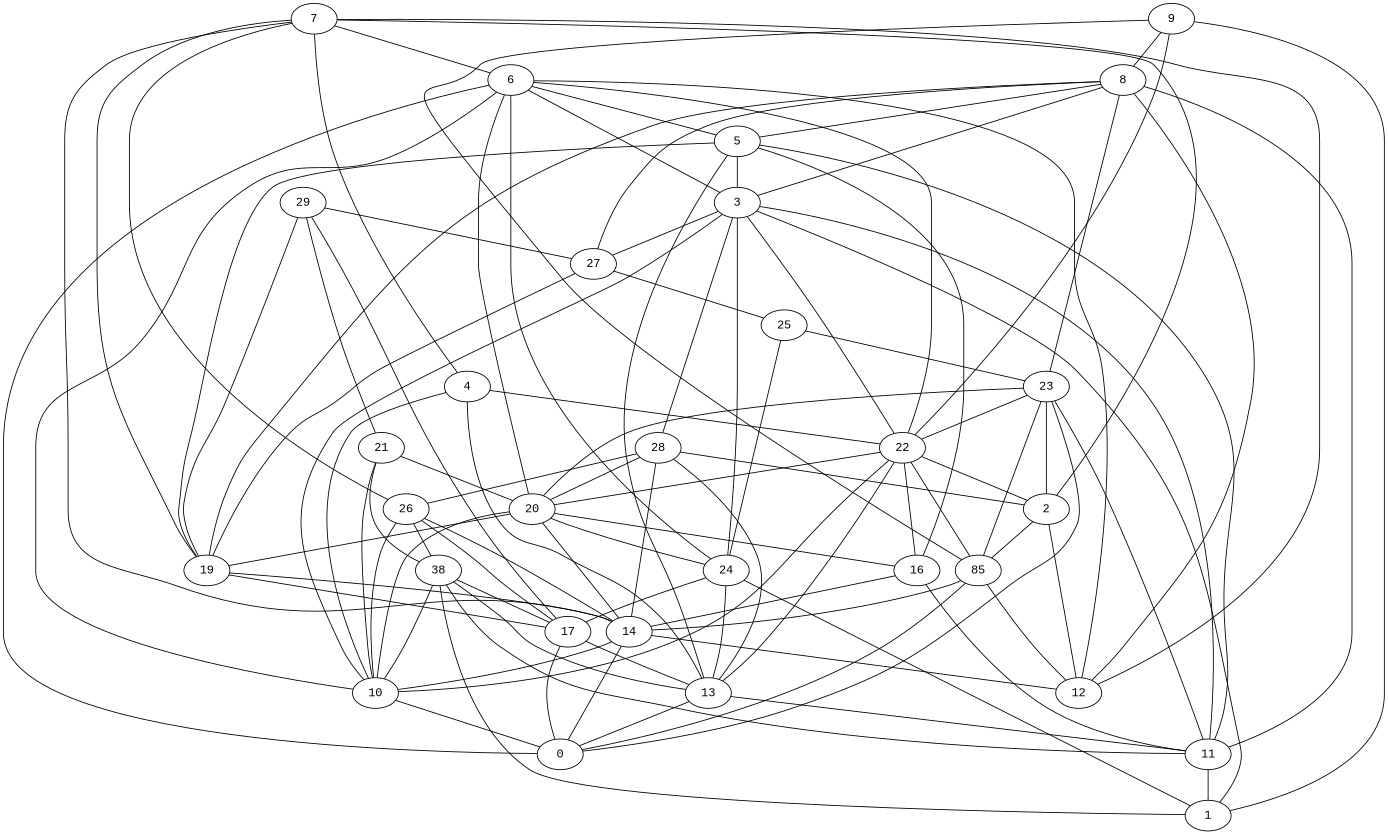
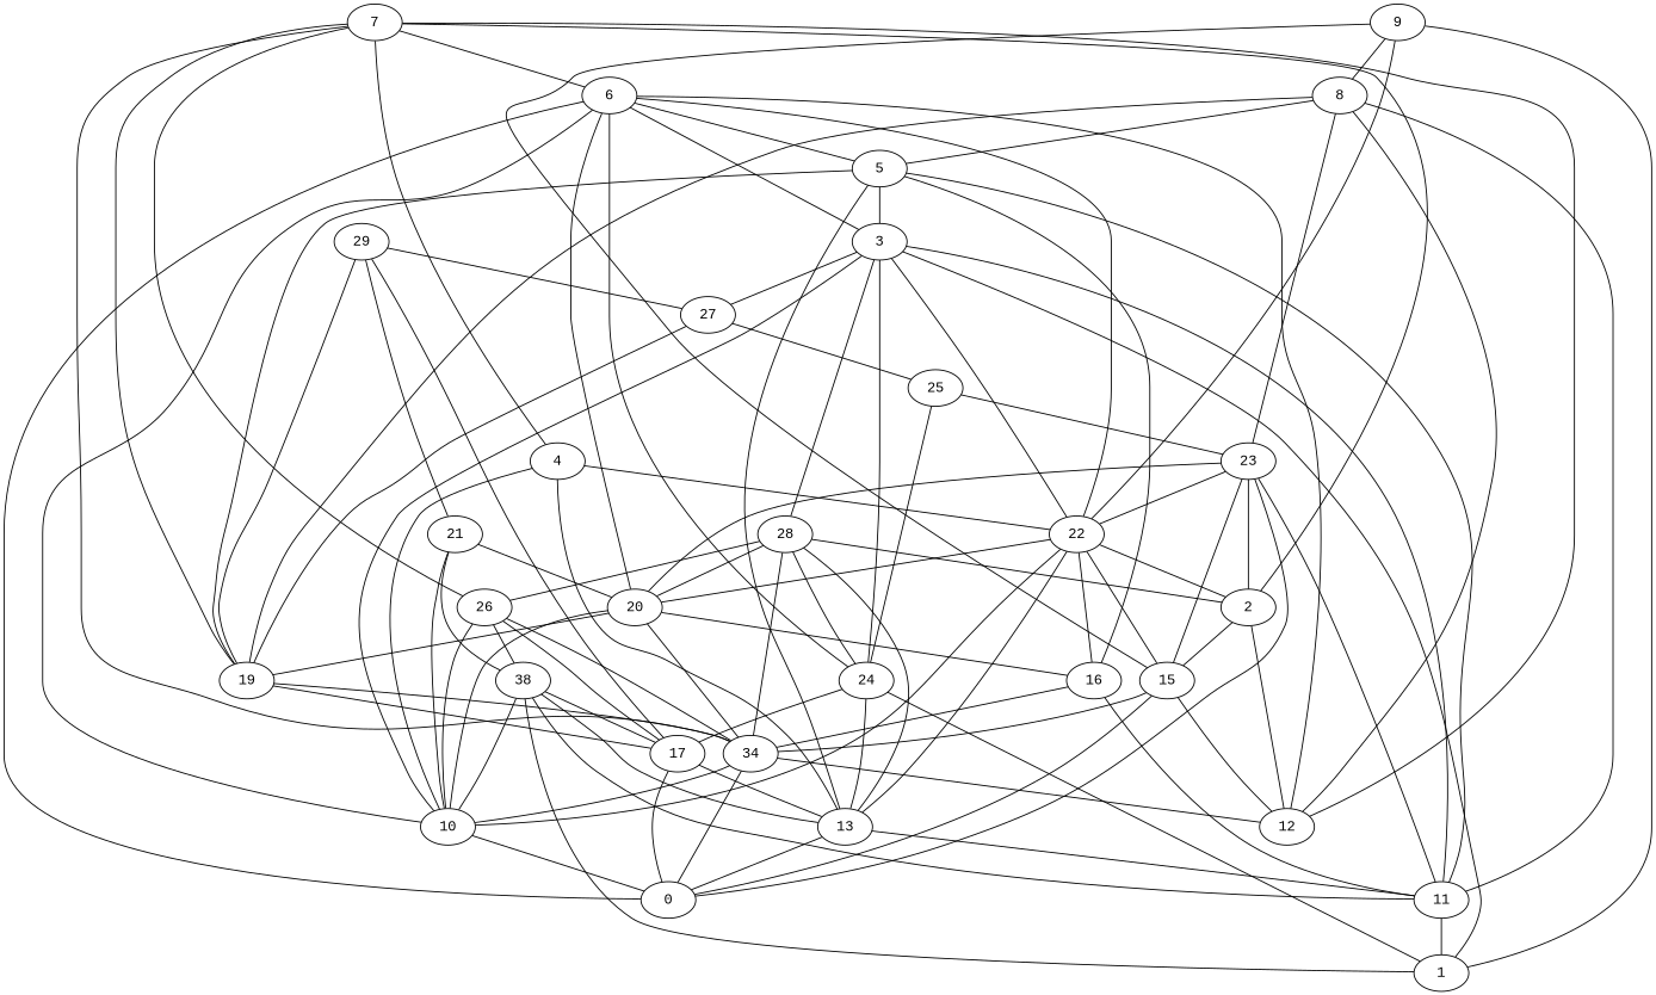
  digraph {
    fontname="Liberation Mono"
    node [fontname="Liberation Mono"]
    edge [color=black dir=none fontname="Liberation Mono"]
    19
-   14
+   14 [label=34]
    17
    10
    0
    12
    20
    16
    11
    23
-   15 [label=85]
+   15
    2
    22
    21
    n15 [label=38]
    13
    1
    26
    29
    24
    27
    28
    7
    6
    4
    3
    5
    25
    9
    8
    subgraph sub_1 {
      19
      14
      17
      10
      0
      12
      20
      16
      11
      23
      15
      2
      22
      21
      n15
      13
      1
      26
      29
      24
      27
      28
      7
      6
      4
      3
      5
      25
      9
      8
    }
    19 -> 14
    19 -> 17
    14 -> 10
    14 -> 0
    14 -> 12
    17 -> 0
    17 -> 13
    10 -> 0
    20 -> 19
    20 -> 14
    20 -> 10
    20 -> 16
    16 -> 14
    16 -> 11
    11 -> 1
    23 -> 0
    23 -> 20
    23 -> 11
    23 -> 15
    23 -> 2
    23 -> 22
    15 -> 14
    15 -> 0
    15 -> 12
    2 -> 12
    2 -> 15
    22 -> 10
    22 -> 20
    22 -> 16
    22 -> 15
    22 -> 2
    22 -> 13
    21 -> 10
    21 -> 20
    21 -> n15
    n15 -> 17
    n15 -> 10
    n15 -> 11
    n15 -> 13
    n15 -> 1
    13 -> 0
    13 -> 11
    26 -> 14
    26 -> 17
    26 -> 10
    26 -> n15
    29 -> 19
    29 -> 17
    29 -> 21
    29 -> 27
    24 -> 17
    24 -> 13
    24 -> 1
    27 -> 19
    27 -> 25
    28 -> 14
    28 -> 20
    28 -> 2
    28 -> 13
    28 -> 26
-   20 -> 24
+   28 -> 24
    7 -> 19
    7 -> 14
    7 -> 12
    7 -> 2
    7 -> 26
    7 -> 6
    7 -> 4
    6 -> 10
    6 -> 0
    6 -> 12
    6 -> 20
    6 -> 22
    6 -> 24
    6 -> 3
    6 -> 5
    4 -> 10
    4 -> 22
    4 -> 13
    3 -> 10
    3 -> 11
    3 -> 22
    3 -> 1
    3 -> 24
    3 -> 27
    3 -> 28
    5 -> 19
    5 -> 16
    5 -> 11
    5 -> 13
    5 -> 3
    25 -> 23
    25 -> 24
    9 -> 15
    9 -> 22
    9 -> 1
    9 -> 8
    8 -> 19
    8 -> 12
    8 -> 11
    8 -> 23
-   8 -> 27
-   8 -> 3
    8 -> 5
  }
